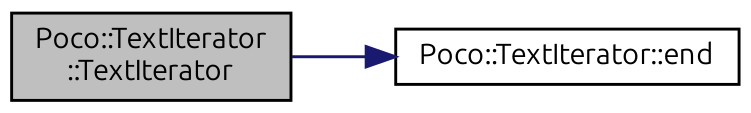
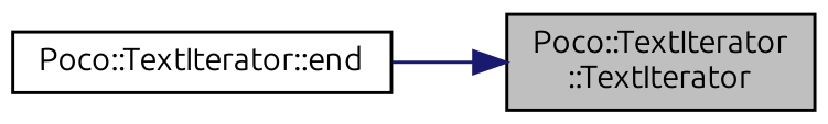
  digraph {
    rankdir=RL
    fontname=Ubuntu
    node [color=black fontname=Ubuntu fontsize=10 shape=record style=filled]
    n1 [fillcolor=grey75 fontcolor=black height=0.2 label="Poco::TextIterator\l::TextIterator" width=0.4]
    n2 [fillcolor=white height=0.2 label="Poco::TextIterator::end" width=0.4]
-   n2 -> n1 [color=midnightblue dir=back fontname=Ubuntu fontsize=10 labelfontname=Helvetica labelfontsize=10 style=solid]
+   n1 -> n2 [color=midnightblue dir=back fontname=Ubuntu fontsize=10 labelfontname=Helvetica labelfontsize=10 style=solid]
  }
